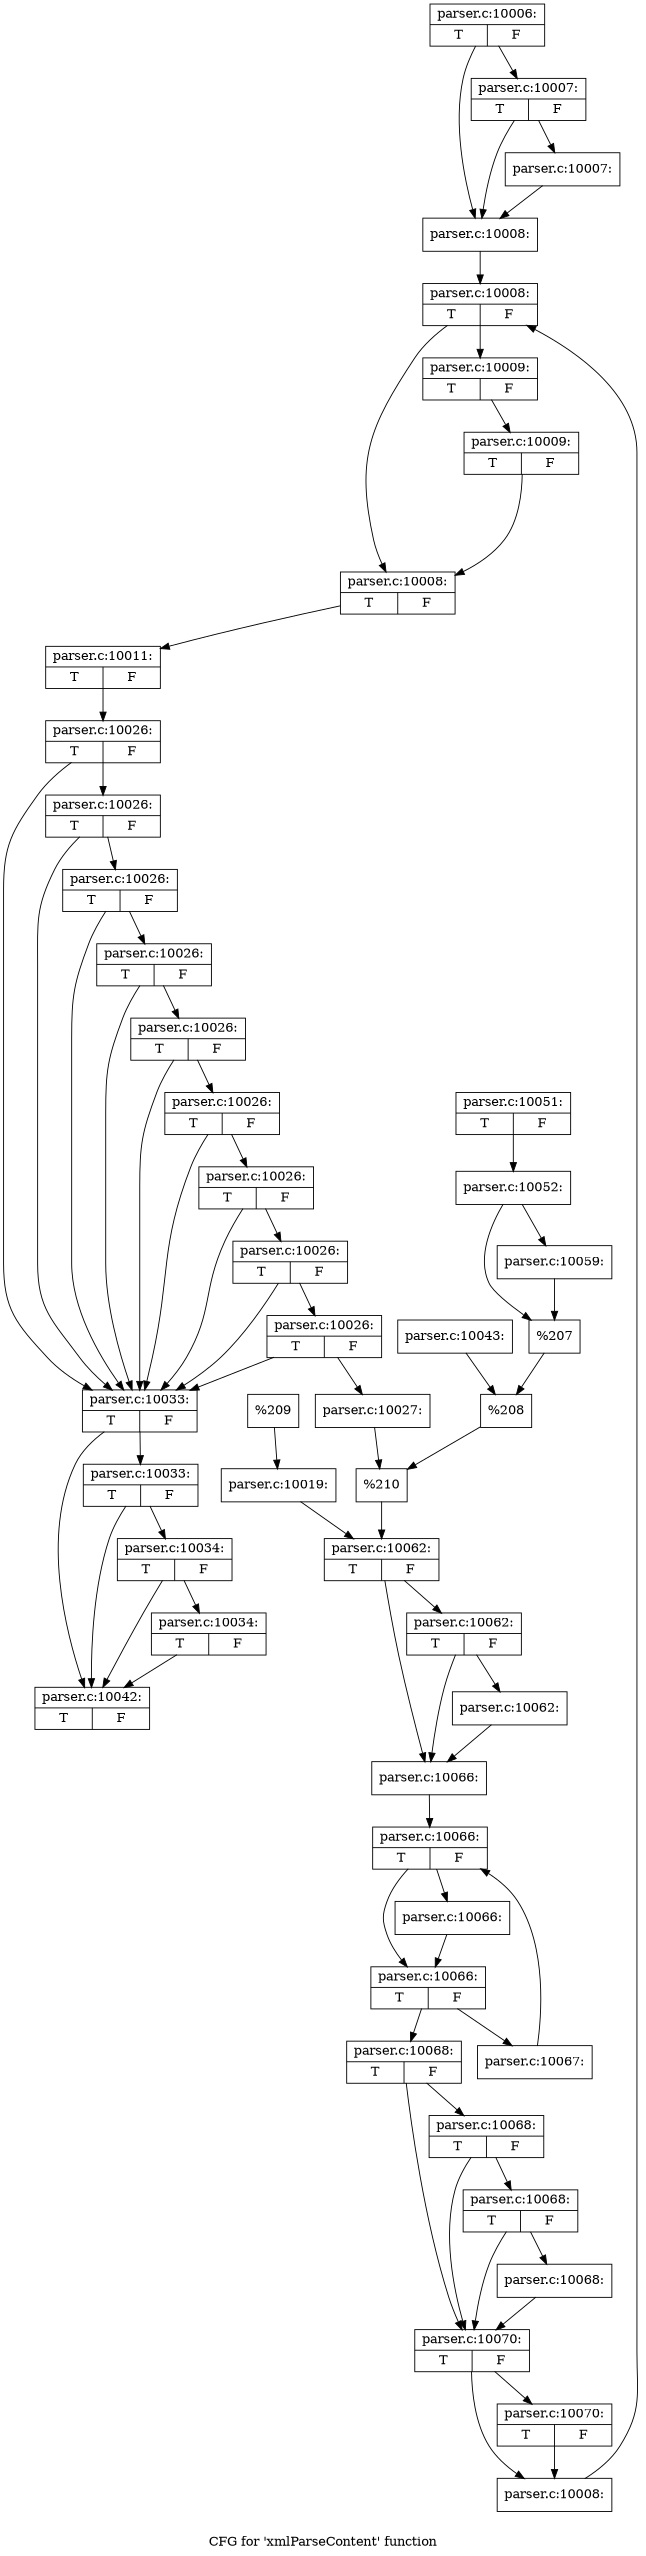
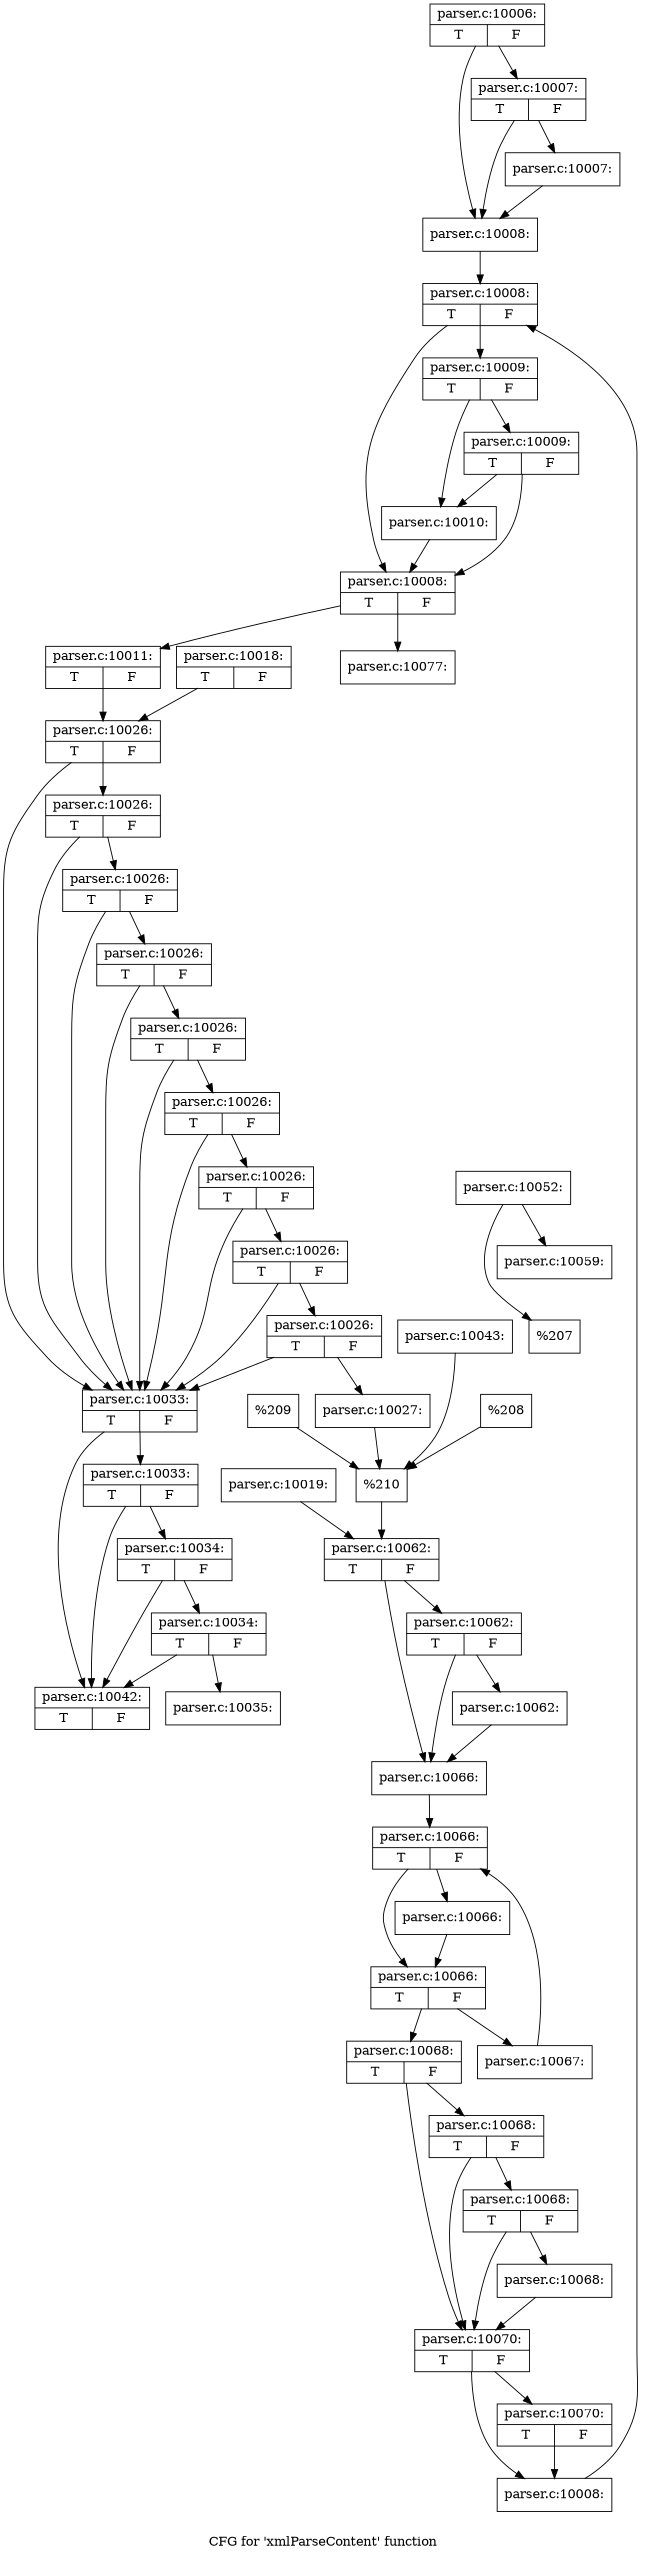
  digraph {
    label="CFG for 'xmlParseContent' function"
    node [shape=record]
    n1 [label="{parser.c:10006:|{<s0>T|<s1>F}}"]
    n2 [label="{parser.c:10007:|{<s0>T|<s1>F}}"]
    n3 [label="{parser.c:10008:}"]
    n4 [label="{parser.c:10007:}"]
    n5 [label="{parser.c:10008:|{<s0>T|<s1>F}}"]
    n6 [label="{parser.c:10009:|{<s0>T|<s1>F}}"]
    n7 [label="{parser.c:10008:|{<s0>T|<s1>F}}"]
+   n8 [label="{parser.c:10010:}"]
    n9 [label="{parser.c:10009:|{<s0>T|<s1>F}}"]
    n10 [label="{parser.c:10011:|{<s0>T|<s1>F}}"]
+   n11 [label="{parser.c:10077:}"]
    n12 [label="{parser.c:10026:|{<s0>T|<s1>F}}"]
+   n13 [label="{parser.c:10018:|{<s0>T|<s1>F}}"]
    n14 [label="{parser.c:10026:|{<s0>T|<s1>F}}"]
    n15 [label="{parser.c:10033:|{<s0>T|<s1>F}}"]
    n16 [label="{parser.c:10019:}"]
    n17 [label="{parser.c:10062:|{<s0>T|<s1>F}}"]
    n18 [label="{parser.c:10026:|{<s0>T|<s1>F}}"]
    n19 [label="{parser.c:10033:|{<s0>T|<s1>F}}"]
    n20 [label="{parser.c:10042:|{<s0>T|<s1>F}}"]
    n21 [label="{parser.c:10062:|{<s0>T|<s1>F}}"]
    n22 [label="{parser.c:10066:}"]
    n23 [label="{parser.c:10062:}"]
    n24 [label="{parser.c:10066:|{<s0>T|<s1>F}}"]
    n25 [label="{parser.c:10026:|{<s0>T|<s1>F}}"]
    n26 [label="{parser.c:10034:|{<s0>T|<s1>F}}"]
    n27 [label="{parser.c:10026:|{<s0>T|<s1>F}}"]
    n28 [label="{parser.c:10026:|{<s0>T|<s1>F}}"]
    n29 [label="{parser.c:10026:|{<s0>T|<s1>F}}"]
    n30 [label="{parser.c:10026:|{<s0>T|<s1>F}}"]
    n31 [label="{parser.c:10026:|{<s0>T|<s1>F}}"]
    n32 [label="{parser.c:10027:}"]
    n33 [label="{%210}"]
    n34 [label="{parser.c:10034:|{<s0>T|<s1>F}}"]
    n35 [label="{parser.c:10043:}"]
    n36 [label="{%208}"]
-   n37 [label="{parser.c:10051:|{<s0>T|<s1>F}}"]
    n38 [label="{parser.c:10052:}"]
+   n39 [label="{parser.c:10035:}"]
    n40 [label="{%209}"]
    n41 [label="{parser.c:10059:}"]
    n42 [label="{%207}"]
    n43 [label="{parser.c:10066:}"]
    n44 [label="{parser.c:10066:|{<s0>T|<s1>F}}"]
    n45 [label="{parser.c:10067:}"]
    n46 [label="{parser.c:10068:|{<s0>T|<s1>F}}"]
    n47 [label="{parser.c:10068:|{<s0>T|<s1>F}}"]
    n48 [label="{parser.c:10070:|{<s0>T|<s1>F}}"]
    n49 [label="{parser.c:10068:|{<s0>T|<s1>F}}"]
    n50 [label="{parser.c:10070:|{<s0>T|<s1>F}}"]
    n51 [label="{parser.c:10008:}"]
    n52 [label="{parser.c:10068:}"]
    n1 -> n2
    n1 -> n3
    n2 -> n3
    n2 -> n4
    n3 -> n5
    n4 -> n3
    n5 -> n6
    n5 -> n7
+   n6 -> n8
    n6 -> n9
    n7 -> n10
+   n7 -> n11
+   n8 -> n7
    n9 -> n7
+   n9 -> n8
    n10 -> n12
    n12 -> n14
    n12 -> n15
+   n13 -> n12
    n14 -> n15
    n14 -> n18
    n15 -> n19
    n15 -> n20
    n16 -> n17
    n17 -> n21
    n17 -> n22
    n18 -> n15
    n18 -> n25
    n19 -> n20
    n19 -> n26
    n21 -> n22
    n21 -> n23
    n22 -> n24
    n23 -> n22
    n24 -> n43
    n24 -> n44
    n25 -> n15
    n25 -> n27
    n26 -> n20
    n26 -> n34
    n27 -> n15
    n27 -> n28
    n28 -> n15
    n28 -> n29
    n29 -> n15
    n29 -> n30
    n30 -> n15
    n30 -> n31
    n31 -> n15
    n31 -> n32
    n32 -> n33
    n33 -> n17
    n34 -> n20
-   n35 -> n36
+   n34 -> n39
+   n35 -> n33
    n36 -> n33
-   n37 -> n38
    n38 -> n41
    n38 -> n42
-   n40 -> n16
-   n41 -> n42
-   n42 -> n36
+   n40 -> n33
    n43 -> n44
    n44 -> n45
    n44 -> n46
    n45 -> n24
    n46 -> n47
    n46 -> n48
    n47 -> n48
    n47 -> n49
    n48 -> n50
    n48 -> n51
    n49 -> n48
    n49 -> n52
    n50 -> n51
    n51 -> n5
    n52 -> n48
  }
